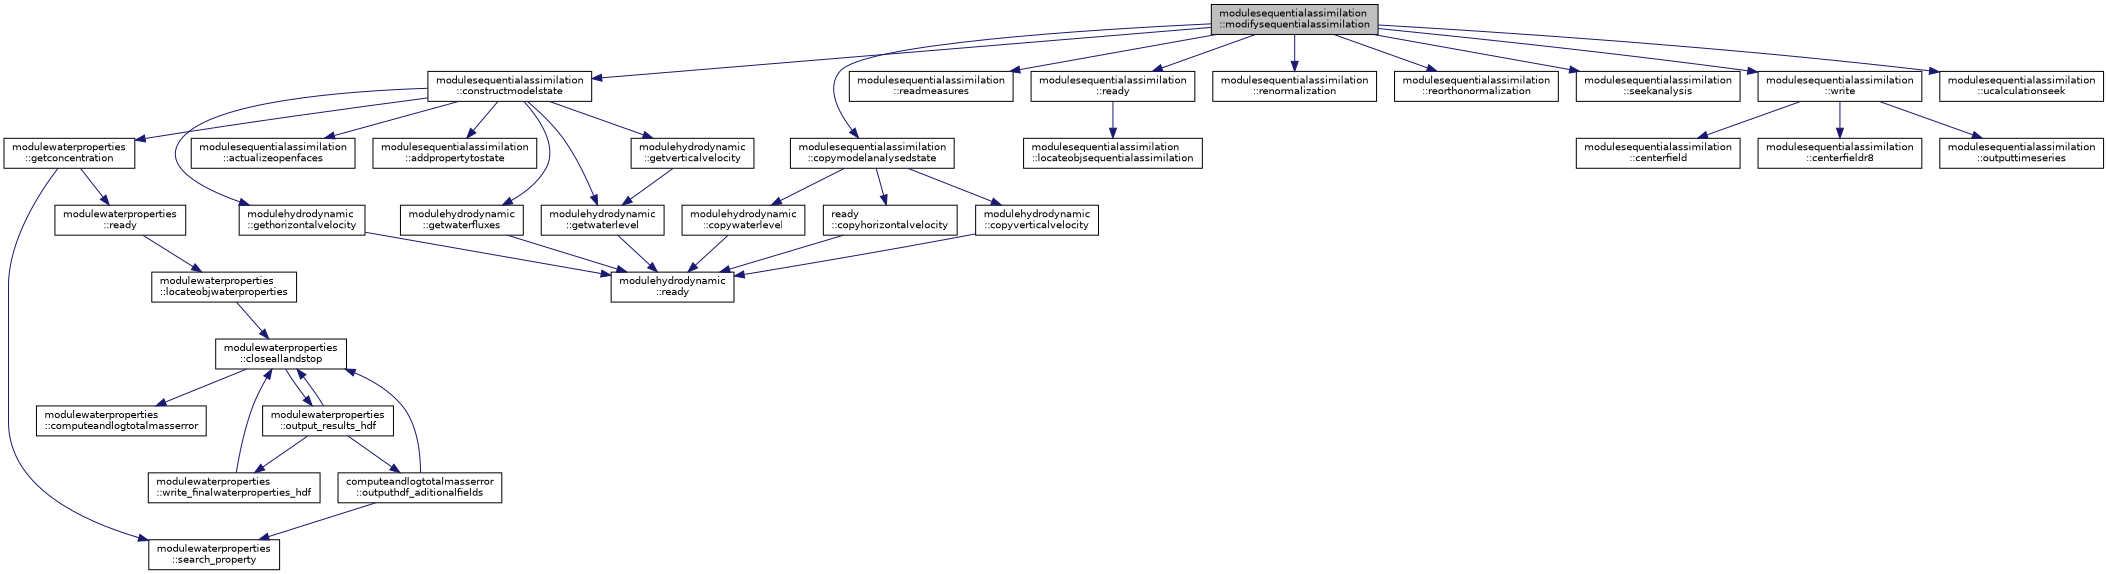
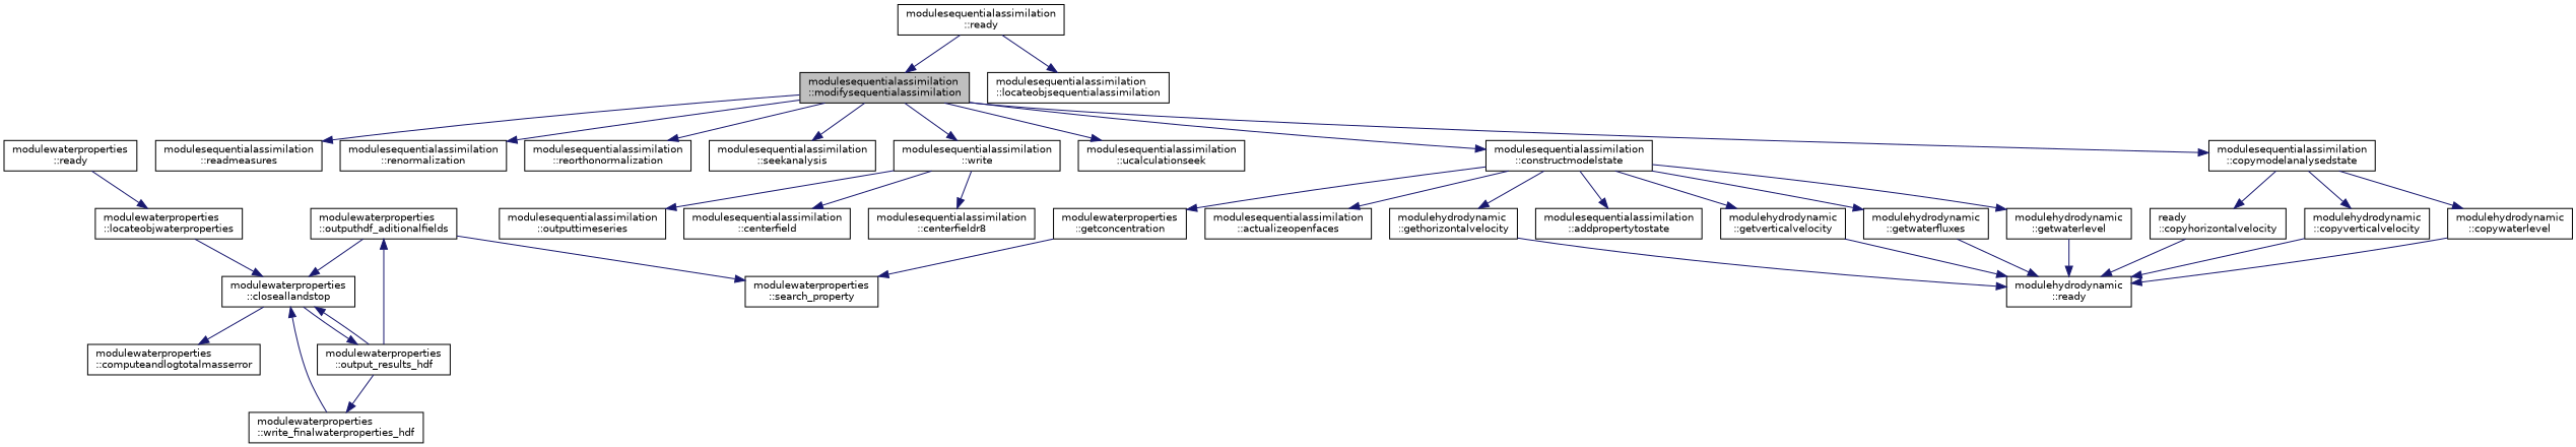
  digraph {
    rankdir=TB
    node [color=black fillcolor=white fontname=Helvetica fontsize=10 shape=record style=filled]
    edge [color=midnightblue fontname=Helvetica fontsize=10 labelfontname=Helvetica labelfontsize=10 style=solid]
    n1 [fillcolor=grey75 fontcolor=black height=0.2 label="modulesequentialassimilation\l::modifysequentialassimilation" width=0.4]
    n2 [height=0.2 label="modulesequentialassimilation\l::constructmodelstate" width=0.4]
    n3 [height=0.2 label="modulesequentialassimilation\l::copymodelanalysedstate" width=0.4]
    n4 [height=0.2 label="modulesequentialassimilation\l::readmeasures" width=0.4]
    n5 [height=0.2 label="modulesequentialassimilation\l::ready" width=0.4]
    n6 [height=0.2 label="modulesequentialassimilation\l::renormalization" width=0.4]
    n7 [height=0.2 label="modulesequentialassimilation\l::reorthonormalization" width=0.4]
    n8 [height=0.2 label="modulesequentialassimilation\l::seekanalysis" width=0.4]
    n9 [height=0.2 label="modulesequentialassimilation\l::write" width=0.4]
    n10 [height=0.2 label="modulesequentialassimilation\l::ucalculationseek" width=0.4]
    n11 [height=0.2 label="modulesequentialassimilation\l::actualizeopenfaces" width=0.4]
    n12 [height=0.2 label="modulesequentialassimilation\l::addpropertytostate" width=0.4]
    n13 [height=0.2 label="modulewaterproperties\l::getconcentration" width=0.4]
    n14 [height=0.2 label="modulehydrodynamic\l::gethorizontalvelocity" width=0.4]
    n15 [height=0.2 label="modulehydrodynamic\l::getverticalvelocity" width=0.4]
    n16 [height=0.2 label="modulehydrodynamic\l::getwaterfluxes" width=0.4]
    n17 [height=0.2 label="modulehydrodynamic\l::getwaterlevel" width=0.4]
    n18 [height=0.2 label="ready\l::copyhorizontalvelocity" width=0.4]
    n19 [height=0.2 label="modulehydrodynamic\l::copyverticalvelocity" width=0.4]
    n20 [height=0.2 label="modulehydrodynamic\l::copywaterlevel" width=0.4]
    n21 [height=0.2 label="modulesequentialassimilation\l::locateobjsequentialassimilation" width=0.4]
    n22 [height=0.2 label="modulesequentialassimilation\l::centerfield" width=0.4]
    n23 [height=0.2 label="modulesequentialassimilation\l::centerfieldr8" width=0.4]
    n24 [height=0.2 label="modulesequentialassimilation\l::outputtimeseries" width=0.4]
    n25 [height=0.2 label="modulewaterproperties\l::ready" width=0.4]
    n26 [height=0.2 label="modulewaterproperties\l::search_property" width=0.4]
    n27 [height=0.2 label="modulehydrodynamic\l::ready" width=0.4]
    n28 [height=0.2 label="modulewaterproperties\l::locateobjwaterproperties" width=0.4]
    n29 [height=0.2 label="modulewaterproperties\l::closeallandstop" width=0.4]
    n30 [height=0.2 label="modulewaterproperties\l::output_results_hdf" width=0.4]
    n31 [height=0.2 label="modulewaterproperties\l::computeandlogtotalmasserror" width=0.4]
-   n32 [height=0.2 label="computeandlogtotalmasserror\l::outputhdf_aditionalfields" width=0.4]
+   n32 [height=0.2 label="modulewaterproperties\l::outputhdf_aditionalfields" width=0.4]
    n33 [height=0.2 label="modulewaterproperties\l::write_finalwaterproperties_hdf" width=0.4]
    n1 -> n2
    n1 -> n3
    n1 -> n4
-   n1 -> n5
+   n5 -> n1
    n1 -> n6
    n1 -> n7
    n1 -> n8
    n1 -> n9
    n1 -> n10
    n2 -> n11
    n2 -> n12
    n2 -> n13
    n2 -> n14
    n2 -> n15
    n2 -> n16
    n2 -> n17
    n3 -> n18
    n3 -> n19
    n3 -> n20
    n5 -> n21
    n9 -> n22
    n9 -> n23
    n9 -> n24
-   n13 -> n25
    n13 -> n26
    n14 -> n27
-   n15 -> n17
+   n15 -> n27
    n16 -> n27
    n17 -> n27
    n18 -> n27
    n19 -> n27
    n20 -> n27
    n25 -> n28
    n28 -> n29
    n29 -> n30
    n29 -> n31
    n30 -> n29
    n30 -> n32
    n30 -> n33
    n32 -> n26
    n32 -> n29
    n33 -> n29
  }
